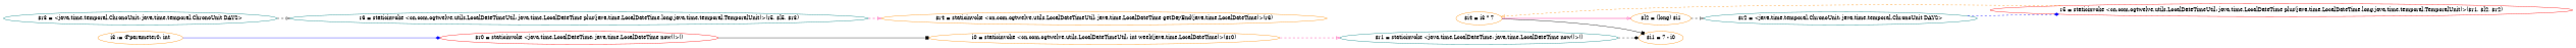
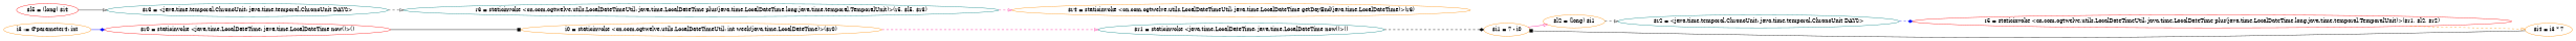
  digraph {
    rankdir=LR
    node [color=darkorange]
    edge [arrowhead=onormal color=black style=dashed]
    "$r0 = staticinvoke <java.time.LocalDateTime: java.time.LocalDateTime now()>()" [color=red]
-   "i3 := @parameter0: int"
+   "i3 := @parameter0: int" [label="i3 := @parameter4: int"]
    "i0 = staticinvoke <cn.com.ogtwelve.utils.LocalDateTimeUtil: int week(java.time.LocalDateTime)>($r0)"
    "$r1 = staticinvoke <java.time.LocalDateTime: java.time.LocalDateTime now()>()" [color=teal]
    "$i1 = 7 - i0"
    "$l2 = (long) $i1"
    "$r2 = <java.time.temporal.ChronoUnit: java.time.temporal.ChronoUnit DAYS>" [color=teal]
    "r5 = staticinvoke <cn.com.ogtwelve.utils.LocalDateTimeUtil: java.time.LocalDateTime plus(java.time.LocalDateTime,long,java.time.temporal.TemporalUnit)>($r1, $l2, $r2)" [color=red]
    "$i4 = i3 * 7"
+   "$l5 = (long) $i4" [color=red]
    "$r3 = <java.time.temporal.ChronoUnit: java.time.temporal.ChronoUnit DAYS>" [color=teal]
    "r6 = staticinvoke <cn.com.ogtwelve.utils.LocalDateTimeUtil: java.time.LocalDateTime plus(java.time.LocalDateTime,long,java.time.temporal.TemporalUnit)>(r5, $l5, $r3)" [color=teal]
    "$r4 = staticinvoke <cn.com.ogtwelve.utils.LocalDateTimeUtil: java.time.LocalDateTime getDayEnd(java.time.LocalDateTime)>(r6)"
    "$r0 = staticinvoke <java.time.LocalDateTime: java.time.LocalDateTime now()>()" -> "i0 = staticinvoke <cn.com.ogtwelve.utils.LocalDateTimeUtil: int week(java.time.LocalDateTime)>($r0)" [arrowhead=box style=solid]
    "i3 := @parameter0: int" -> "$r0 = staticinvoke <java.time.LocalDateTime: java.time.LocalDateTime now()>()" [arrowhead=diamond color=blue style=solid]
    "i0 = staticinvoke <cn.com.ogtwelve.utils.LocalDateTimeUtil: int week(java.time.LocalDateTime)>($r0)" -> "$r1 = staticinvoke <java.time.LocalDateTime: java.time.LocalDateTime now()>()" [color=deeppink]
    "$r1 = staticinvoke <java.time.LocalDateTime: java.time.LocalDateTime now()>()" -> "$i1 = 7 - i0" [arrowhead=diamond]
-   "$i4 = i3 * 7" -> "$l2 = (long) $i1" [color=deeppink style=solid]
+   "$i1 = 7 - i0" -> "$l2 = (long) $i1" [color=deeppink style=solid]
    "$l2 = (long) $i1" -> "$r2 = <java.time.temporal.ChronoUnit: java.time.temporal.ChronoUnit DAYS>"
    "$r2 = <java.time.temporal.ChronoUnit: java.time.temporal.ChronoUnit DAYS>" -> "r5 = staticinvoke <cn.com.ogtwelve.utils.LocalDateTimeUtil: java.time.LocalDateTime plus(java.time.LocalDateTime,long,java.time.temporal.TemporalUnit)>($r1, $l2, $r2)" [arrowhead=diamond color=blue]
    "r5 = staticinvoke <cn.com.ogtwelve.utils.LocalDateTimeUtil: java.time.LocalDateTime plus(java.time.LocalDateTime,long,java.time.temporal.TemporalUnit)>($r1, $l2, $r2)" -> "$i4 = i3 * 7" [color=darkorange]
    "$i4 = i3 * 7" -> "$i1 = 7 - i0" [arrowhead=box style=solid]
+   "$l5 = (long) $i4" -> "$r3 = <java.time.temporal.ChronoUnit: java.time.temporal.ChronoUnit DAYS>" [style=solid]
    "$r3 = <java.time.temporal.ChronoUnit: java.time.temporal.ChronoUnit DAYS>" -> "r6 = staticinvoke <cn.com.ogtwelve.utils.LocalDateTimeUtil: java.time.LocalDateTime plus(java.time.LocalDateTime,long,java.time.temporal.TemporalUnit)>(r5, $l5, $r3)"
    "r6 = staticinvoke <cn.com.ogtwelve.utils.LocalDateTimeUtil: java.time.LocalDateTime plus(java.time.LocalDateTime,long,java.time.temporal.TemporalUnit)>(r5, $l5, $r3)" -> "$r4 = staticinvoke <cn.com.ogtwelve.utils.LocalDateTimeUtil: java.time.LocalDateTime getDayEnd(java.time.LocalDateTime)>(r6)" [color=deeppink]
  }
